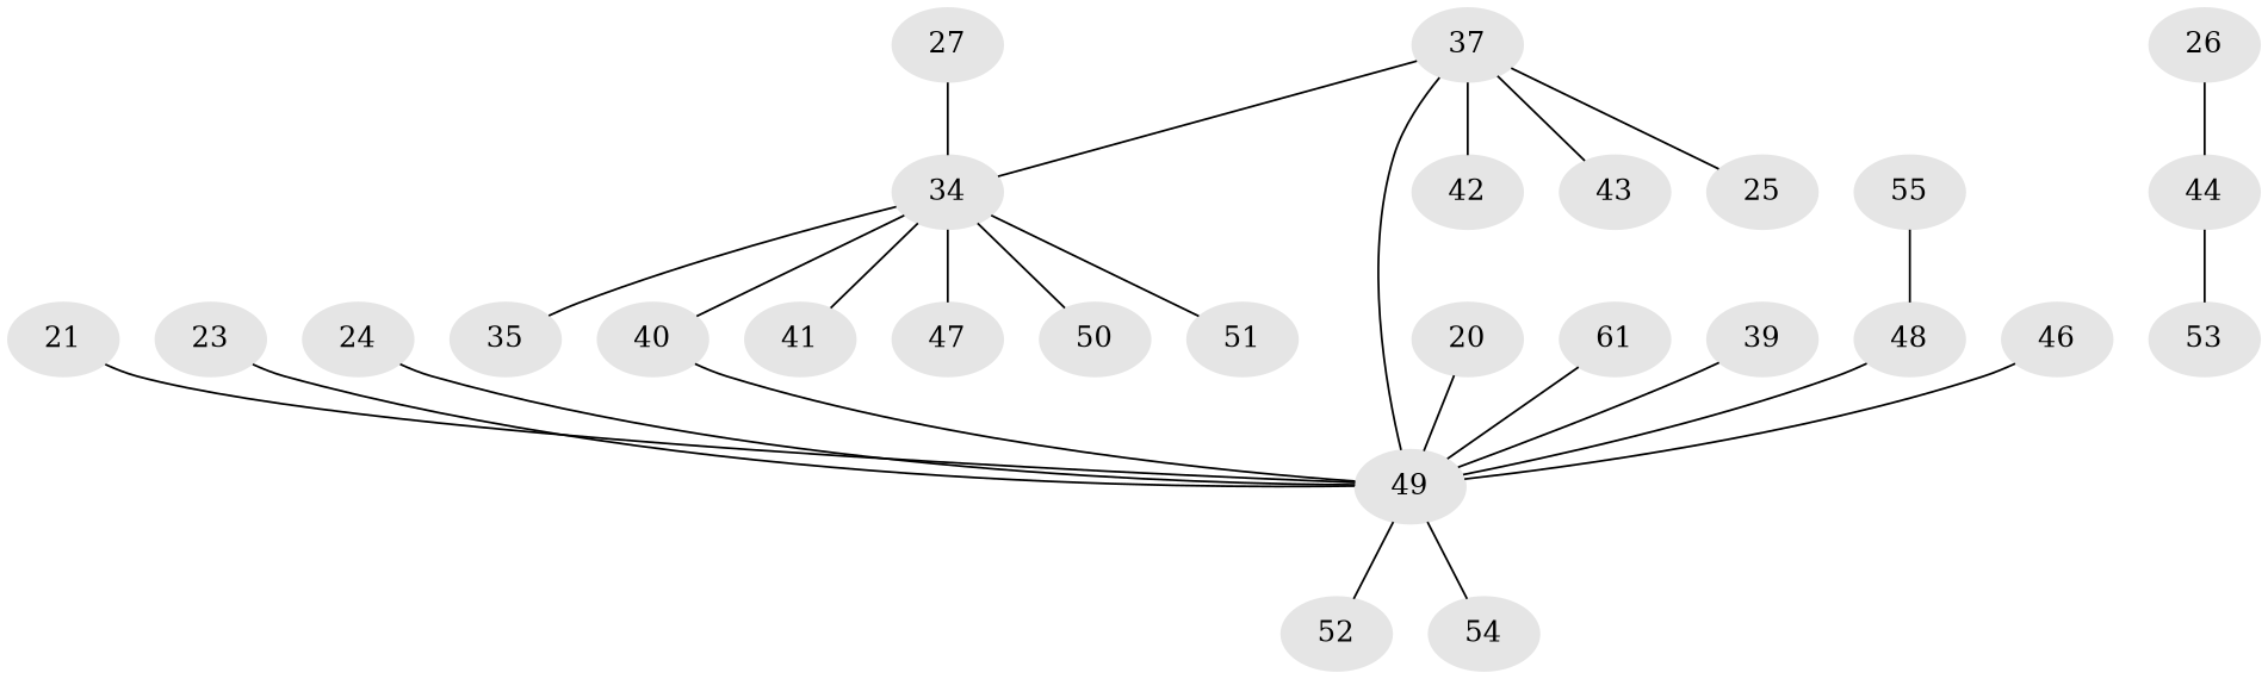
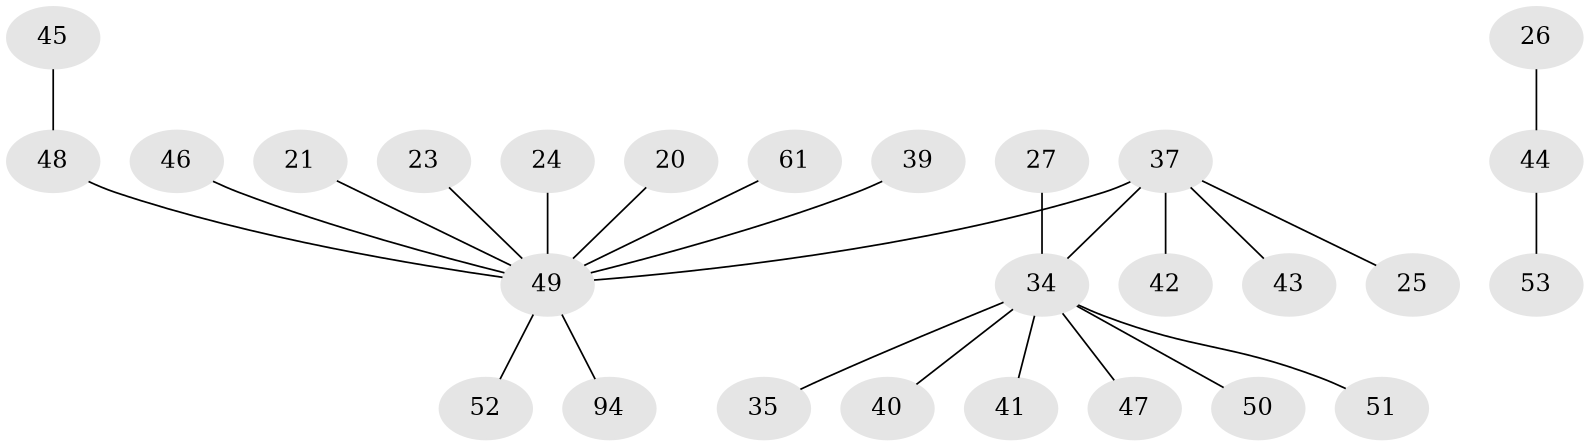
  graph {
    node [color=gray90 style=filled]
    49 [super="+10+36+18+17+38+20"]
    52
-   54
+   54 [label=94]
    21
    23
    24
    34 [super="+19+29+22"]
    35
    40 [super="+33"]
    41
    47
    50
    51
    26
    44
    53
    27
    n18 [label=20]
    n19 [label=61]
    37 [super="+9+32"]
    42
    43
    n23 [label=25]
    39
-   45 [label=55]
+   45
    48
    46
    49 -- 52
    49 -- 54
    21 -- 49
    23 -- 49
    24 -- 49
    34 -- 35
    34 -- 40
    34 -- 41
    34 -- 47
    34 -- 50
    34 -- 51
-   40 -- 49
    26 -- 44
    44 -- 53
    27 -- 34
    n18 -- 49
    n19 -- 49
    37 -- 49
    37 -- 34
    37 -- 42
    37 -- 43
    37 -- n23
    39 -- 49
    45 -- 48
    48 -- 49
    46 -- 49
  }
